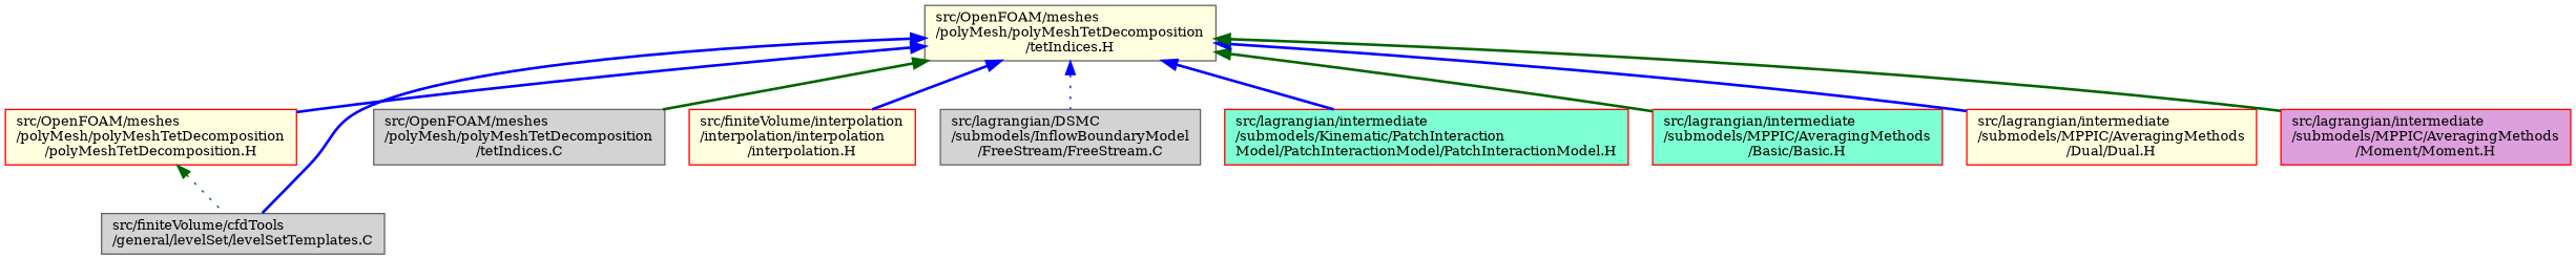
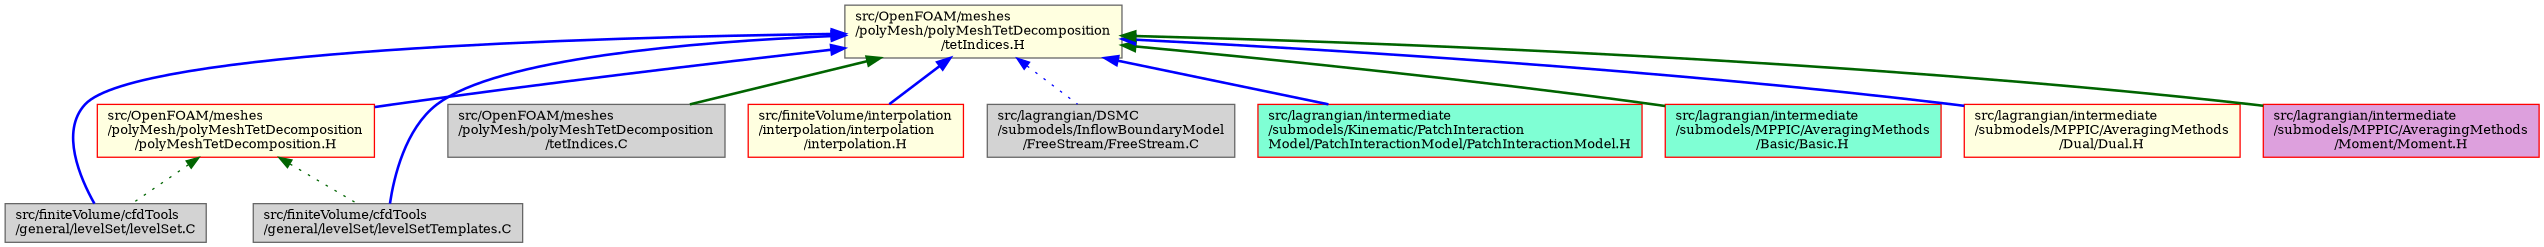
  digraph {
    fontname="DejaVu Serif"
    node [color=red fillcolor=lightyellow fontname="DejaVu Serif" fontsize=10 shape=box style=filled]
    edge [color=blue dir=back fontname="DejaVu Serif" fontsize=10 labelfontname=Helvetica labelfontsize=10 style=bold]
    n1 [color=gray40 fontcolor=black height=0.2 label="src/OpenFOAM/meshes\l/polyMesh/polyMeshTetDecomposition\l/tetIndices.H" width=0.4]
    n2 [height=0.2 label="src/OpenFOAM/meshes\l/polyMesh/polyMeshTetDecomposition\l/polyMeshTetDecomposition.H" width=0.4]
+   n3 [color=grey40 fillcolor=lightgrey height=0.2 label="src/finiteVolume/cfdTools\l/general/levelSet/levelSet.C" width=0.4]
    n4 [color=grey40 fillcolor=lightgrey height=0.2 label="src/finiteVolume/cfdTools\l/general/levelSet/levelSetTemplates.C" width=0.4]
    n5 [color=grey40 fillcolor=lightgrey height=0.2 label="src/OpenFOAM/meshes\l/polyMesh/polyMeshTetDecomposition\l/tetIndices.C" width=0.4]
    n6 [height=0.2 label="src/finiteVolume/interpolation\l/interpolation/interpolation\l/interpolation.H" width=0.4]
    n7 [color=grey40 fillcolor=lightgrey height=0.2 label="src/lagrangian/DSMC\l/submodels/InflowBoundaryModel\l/FreeStream/FreeStream.C" width=0.4]
    n8 [fillcolor=aquamarine height=0.2 label="src/lagrangian/intermediate\l/submodels/Kinematic/PatchInteraction\lModel/PatchInteractionModel/PatchInteractionModel.H" width=0.4]
    n9 [fillcolor=aquamarine height=0.2 label="src/lagrangian/intermediate\l/submodels/MPPIC/AveragingMethods\l/Basic/Basic.H" width=0.4]
    n10 [height=0.2 label="src/lagrangian/intermediate\l/submodels/MPPIC/AveragingMethods\l/Dual/Dual.H" width=0.4]
    n11 [fillcolor=plum height=0.2 label="src/lagrangian/intermediate\l/submodels/MPPIC/AveragingMethods\l/Moment/Moment.H" width=0.4]
    n1 -> n2
+   n1 -> n3
    n1 -> n4
    n1 -> n5 [color=darkgreen]
    n1 -> n6
    n1 -> n7 [style=dotted]
    n1 -> n8
    n1 -> n9 [color=darkgreen]
    n1 -> n10
    n1 -> n11 [color=darkgreen]
+   n2 -> n3 [color=darkgreen style=dotted]
    n2 -> n4 [color=darkgreen style=dotted]
  }
